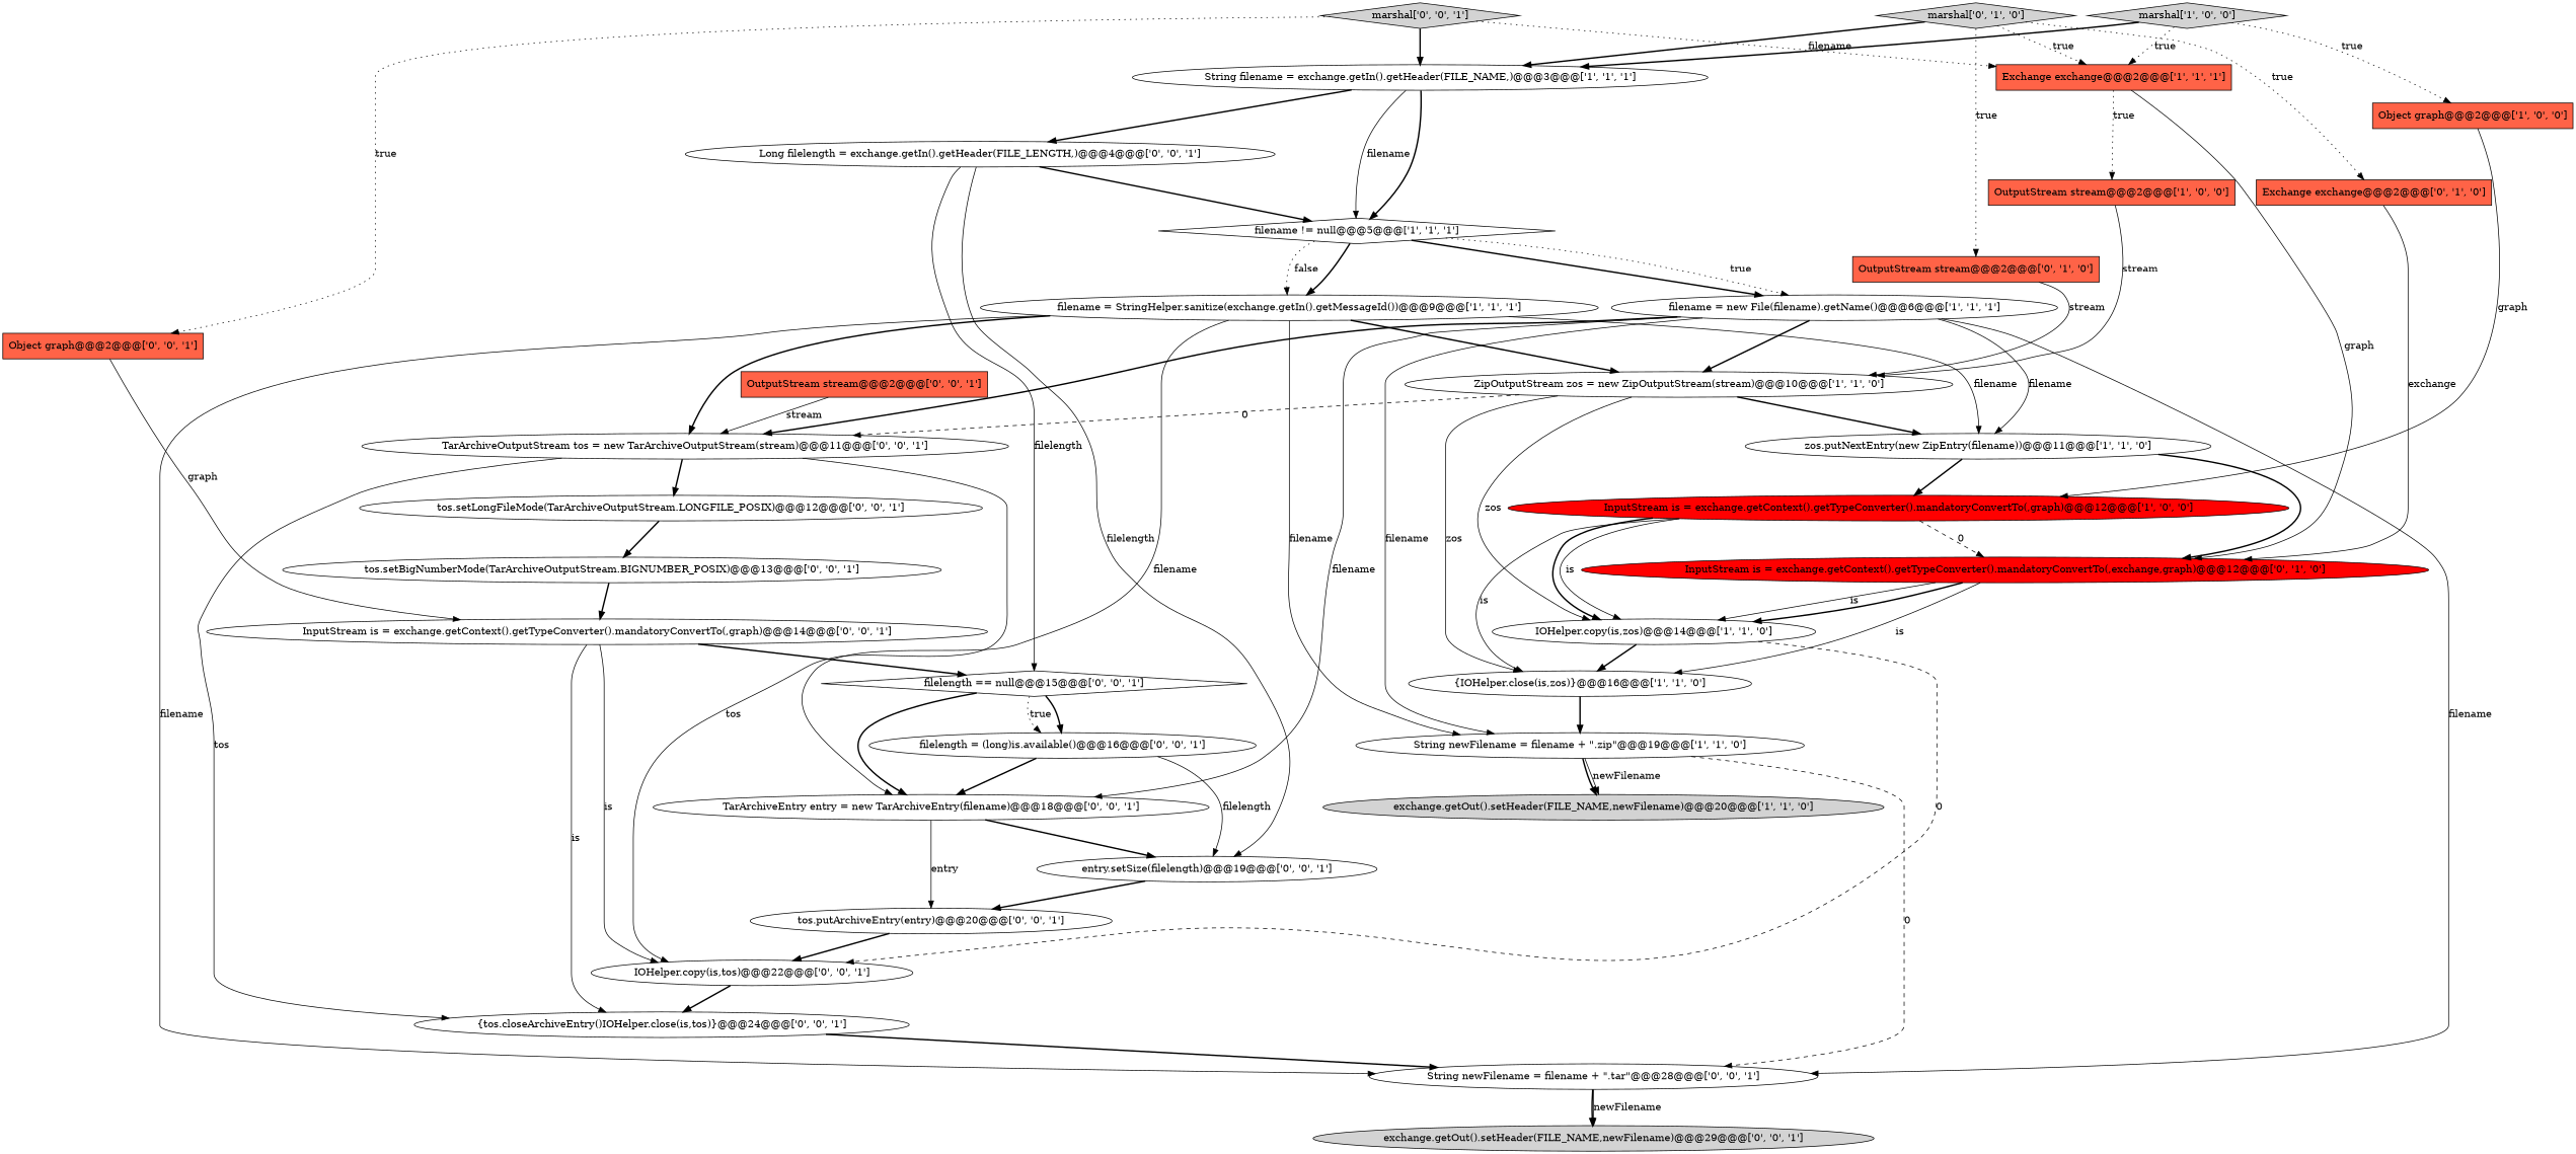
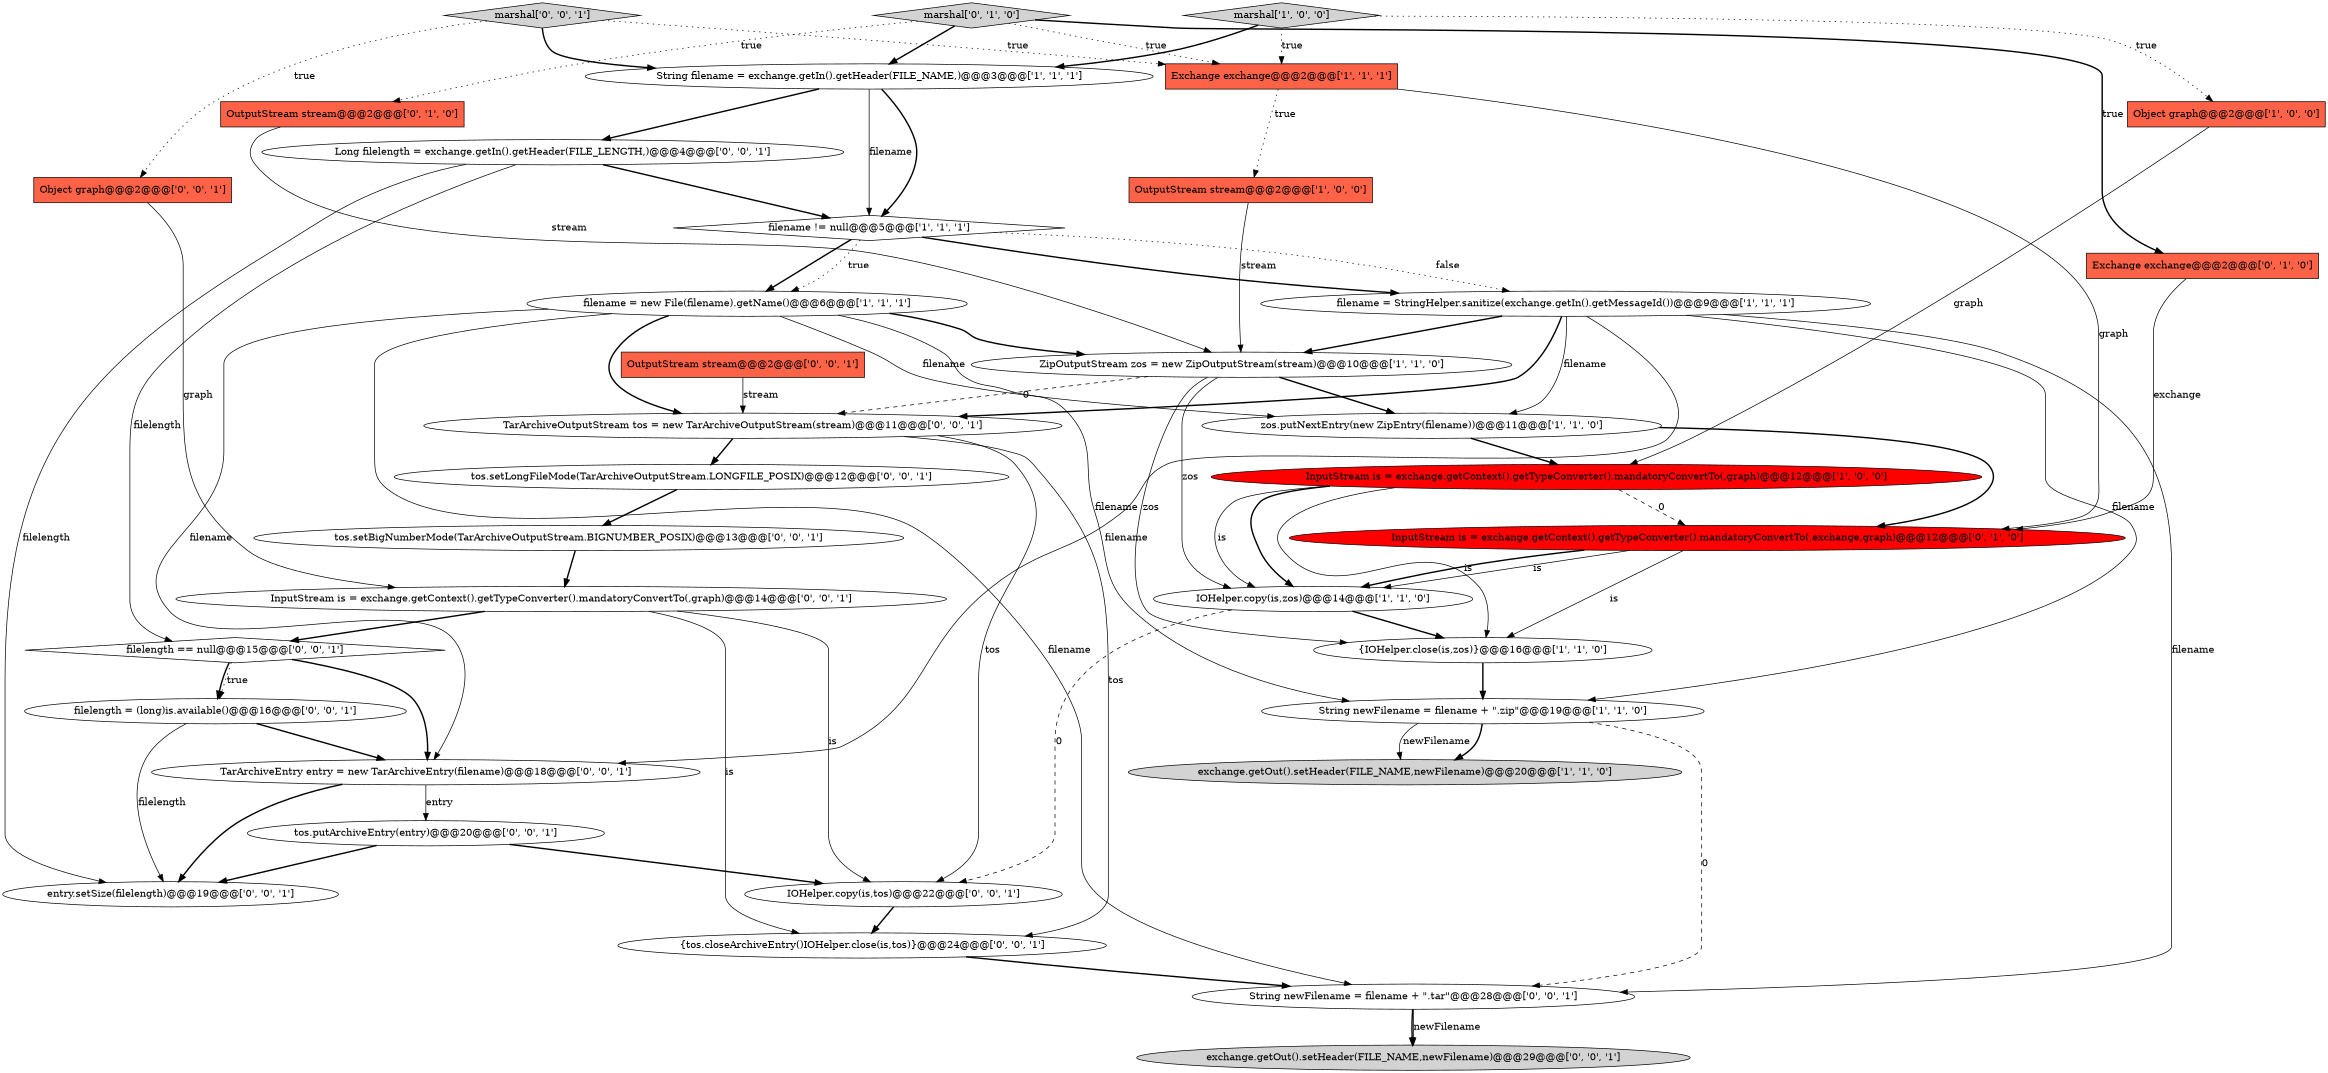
  digraph {
    node [fillcolor=white shape=ellipse style=filled]
    edge [style=bold]
    n1 [fillcolor=lightgray label="exchange.getOut().setHeader(FILE_NAME,newFilename)@@@20@@@['1', '1', '0']"]
    n2 [label="Long filelength = exchange.getIn().getHeader(FILE_LENGTH,)@@@4@@@['0', '0', '1']"]
    n3 [label="entry.setSize(filelength)@@@19@@@['0', '0', '1']"]
    n4 [label="filelength == null@@@15@@@['0', '0', '1']" shape=diamond]
    n5 [label="filename != null@@@5@@@['1', '1', '1']" shape=diamond]
    n6 [label="tos.putArchiveEntry(entry)@@@20@@@['0', '0', '1']"]
    n7 [label="TarArchiveEntry entry = new TarArchiveEntry(filename)@@@18@@@['0', '0', '1']"]
    n8 [label="filelength = (long)is.available()@@@16@@@['0', '0', '1']"]
    n9 [label="filename = StringHelper.sanitize(exchange.getIn().getMessageId())@@@9@@@['1', '1', '1']"]
    n10 [label="filename = new File(filename).getName()@@@6@@@['1', '1', '1']"]
    n11 [label="{tos.closeArchiveEntry()IOHelper.close(is,tos)}@@@24@@@['0', '0', '1']"]
    n12 [label="String newFilename = filename + \".tar\"@@@28@@@['0', '0', '1']"]
    n13 [fillcolor=lightgray label="exchange.getOut().setHeader(FILE_NAME,newFilename)@@@29@@@['0', '0', '1']"]
    n14 [fillcolor=tomato label="Exchange exchange@@@2@@@['1', '1', '1']" shape=box]
    n15 [fillcolor=red label="InputStream is = exchange.getContext().getTypeConverter().mandatoryConvertTo(,exchange,graph)@@@12@@@['0', '1', '0']"]
    n16 [fillcolor=tomato label="OutputStream stream@@@2@@@['1', '0', '0']" shape=box]
    n17 [label="IOHelper.copy(is,zos)@@@14@@@['1', '1', '0']"]
    n18 [label="{IOHelper.close(is,zos)}@@@16@@@['1', '1', '0']"]
    n19 [label="tos.setBigNumberMode(TarArchiveOutputStream.BIGNUMBER_POSIX)@@@13@@@['0', '0', '1']"]
    n20 [label="InputStream is = exchange.getContext().getTypeConverter().mandatoryConvertTo(,graph)@@@14@@@['0', '0', '1']"]
    n21 [label="IOHelper.copy(is,tos)@@@22@@@['0', '0', '1']"]
    n22 [label="tos.setLongFileMode(TarArchiveOutputStream.LONGFILE_POSIX)@@@12@@@['0', '0', '1']"]
    n23 [fillcolor=lightgray label="marshal['0', '0', '1']" shape=diamond]
    n24 [label="String filename = exchange.getIn().getHeader(FILE_NAME,)@@@3@@@['1', '1', '1']"]
    n25 [fillcolor=tomato label="Object graph@@@2@@@['0', '0', '1']" shape=box]
    n26 [fillcolor=tomato label="OutputStream stream@@@2@@@['0', '0', '1']" shape=box]
    n27 [label="TarArchiveOutputStream tos = new TarArchiveOutputStream(stream)@@@11@@@['0', '0', '1']"]
    n28 [fillcolor=lightgray label="marshal['1', '0', '0']" shape=diamond]
    n29 [fillcolor=tomato label="Object graph@@@2@@@['1', '0', '0']" shape=box]
    n30 [label="ZipOutputStream zos = new ZipOutputStream(stream)@@@10@@@['1', '1', '0']"]
    n31 [fillcolor=red label="InputStream is = exchange.getContext().getTypeConverter().mandatoryConvertTo(,graph)@@@12@@@['1', '0', '0']"]
    n32 [fillcolor=tomato label="Exchange exchange@@@2@@@['0', '1', '0']" shape=box]
    n33 [label="String newFilename = filename + \".zip\"@@@19@@@['1', '1', '0']"]
    n34 [label="zos.putNextEntry(new ZipEntry(filename))@@@11@@@['1', '1', '0']"]
    n35 [fillcolor=lightgray label="marshal['0', '1', '0']" shape=diamond]
    n36 [fillcolor=tomato label="OutputStream stream@@@2@@@['0', '1', '0']" shape=box]
    n2 -> n3 [label=filelength style=solid]
    n2 -> n4 [label=filelength style=solid]
    n2 -> n5
-   n3 -> n6
+   n6 -> n3
    n4 -> n7
    n4 -> n8
    n4 -> n8 [label=true style=dotted]
    n5 -> n9
    n5 -> n9 [label=false style=dotted]
    n5 -> n10
    n5 -> n10 [label=true style=dotted]
    n6 -> n21
    n7 -> n3
    n7 -> n6 [label=entry style=solid]
    n8 -> n3 [label=filelength style=solid]
    n8 -> n7
    n9 -> n7 [label=filename style=solid]
    n9 -> n12 [label=filename style=solid]
    n9 -> n27
    n9 -> n30
    n9 -> n33 [label=filename style=solid]
    n9 -> n34 [label=filename style=solid]
    n10 -> n7 [label=filename style=solid]
    n10 -> n12 [label=filename style=solid]
    n10 -> n27
    n10 -> n30
    n10 -> n33 [label=filename style=solid]
    n10 -> n34 [label=filename style=solid]
    n11 -> n12
    n12 -> n13
    n12 -> n13 [label=newFilename style=solid]
    n14 -> n15 [label="graph" style=solid]
    n14 -> n16 [label=true style=dotted]
    n15 -> n17 [label=is style=solid]
    n15 -> n17
    n15 -> n18 [label=is style=solid]
    n16 -> n30 [label=stream style=solid]
    n17 -> n18
    n17 -> n21 [label=0 style=dashed]
    n18 -> n33
    n19 -> n20
    n20 -> n4
    n20 -> n11 [label=is style=solid]
    n20 -> n21 [label=is style=solid]
    n21 -> n11
    n22 -> n19
-   n23 -> n14 [label=filename style=dotted]
+   n23 -> n14 [label=true style=dotted]
    n23 -> n24
    n23 -> n25 [label=true style=dotted]
    n24 -> n2
    n24 -> n5 [label=filename style=solid]
    n24 -> n5
    n25 -> n20 [label="graph" style=solid]
    n26 -> n27 [label=stream style=solid]
    n27 -> n11 [label=tos style=solid]
    n27 -> n21 [label=tos style=solid]
    n27 -> n22
    n28 -> n14 [label=true style=dotted]
    n28 -> n24
    n28 -> n29 [label=true style=dotted]
    n29 -> n31 [label="graph" style=solid]
    n30 -> n17 [label=zos style=solid]
    n30 -> n18 [label=zos style=solid]
    n30 -> n27 [label=0 style=dashed]
    n30 -> n34
    n31 -> n15 [label=0 style=dashed]
    n31 -> n17 [label=is style=solid]
    n31 -> n17
    n31 -> n18 [label=is style=solid]
    n32 -> n15 [label=exchange style=solid]
    n33 -> n1
    n33 -> n1 [label=newFilename style=solid]
    n33 -> n12 [label=0 style=dashed]
    n34 -> n15
    n34 -> n31
    n35 -> n14 [label=true style=dotted]
    n35 -> n24
-   n35 -> n32 [label=true style=dotted]
+   n35 -> n32 [label=true]
    n35 -> n36 [label=true style=dotted]
    n36 -> n30 [label=stream style=solid]
  }
